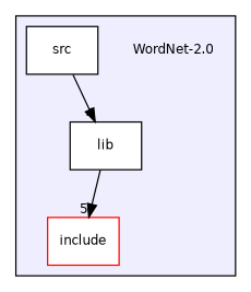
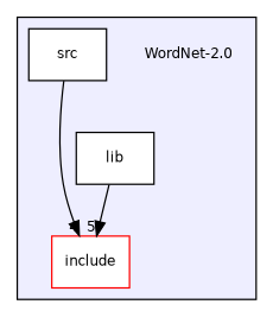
  digraph {
    compound=true
    node [fontname=Helvetica fontsize=10 shape=box color=black fillcolor=white style=filled]
    edge [labeldistance=1.5 labelfontname=Helvetica labelfontsize=10]
    n1 [label="WordNet-2.0" shape=plaintext color="" fillcolor="" style=""]
    n2 [color=red label=include]
    n3 [label=lib]
    n4 [label=src]
    subgraph cluster_1 {
      bgcolor="#eeeeff"
      pencolor=black
      n1
      n2
      n3
      n4
    }
    n3 -> n2 [headlabel=5]
-   n4 -> n3 [headlabel=4]
+   n4 -> n2 [headlabel=4]
  }
